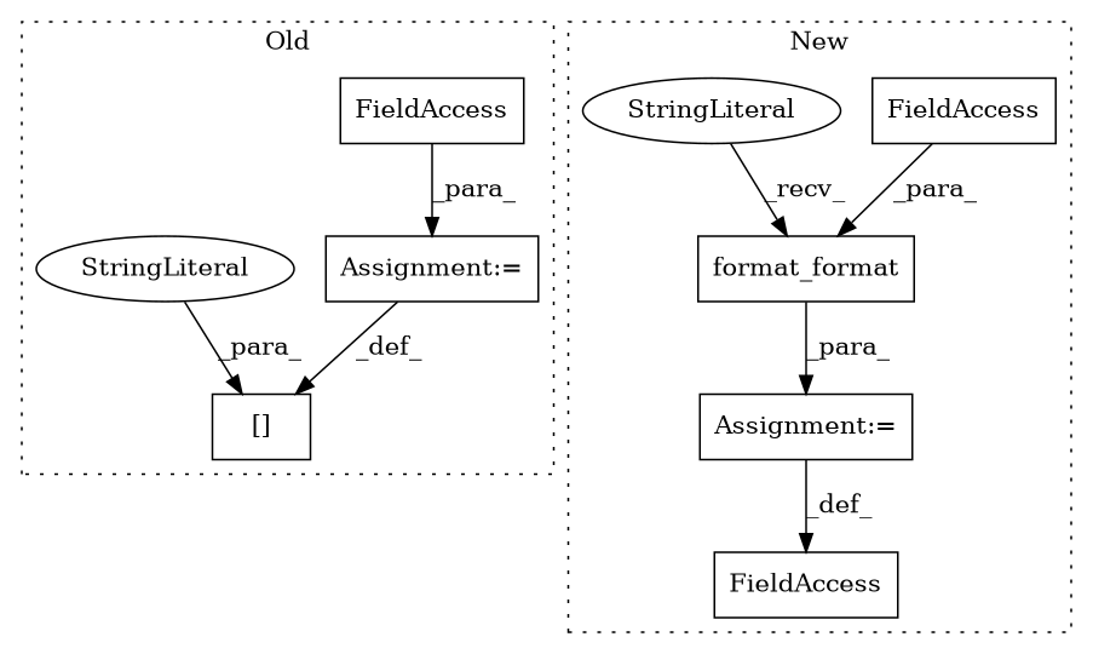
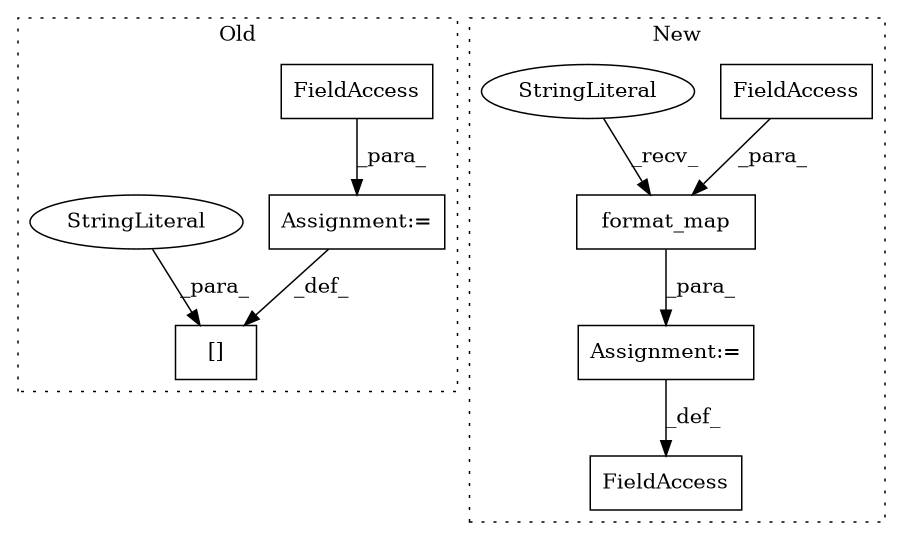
  digraph {
    node [a=22 l=1 shape=box]
    n1 [a=2 l="16,1" label="[]" s="5504,5528"]
    n2 [a=7 label="Assignment:=" s=5529]
    n3 [l=6 label=FieldAccess s=5530]
    n4 [a=45 l=8 label=StringLiteral s=5520 shape=ellipse]
-   n5 [a=32 l="11,1" label=format_format s="4915,4938"]
+   n5 [a=32 l="11,1" label=format_map s="4915,4938"]
    n6 [a=7 label="Assignment:=" s=4843]
    n7 [l=11 label=FieldAccess s=4832]
    n8 [l=12 label=FieldAccess s=4926]
    n9 [a=45 l=70 label=StringLiteral s=4844 shape=ellipse]
    subgraph cluster_1 {
      label=Old
      style=dotted
      n1
      n2
      n3
      n4
    }
    subgraph cluster_2 {
      label=New
      style=dotted
      n5
      n6
      n7
      n8
      n9
    }
    n2 -> n1 [label=_def_]
    n3 -> n2 [label=_para_]
    n4 -> n1 [label=_para_]
    n5 -> n6 [label=_para_]
    n6 -> n7 [label=_def_]
    n8 -> n5 [label=_para_]
    n9 -> n5 [label=_recv_]
  }
